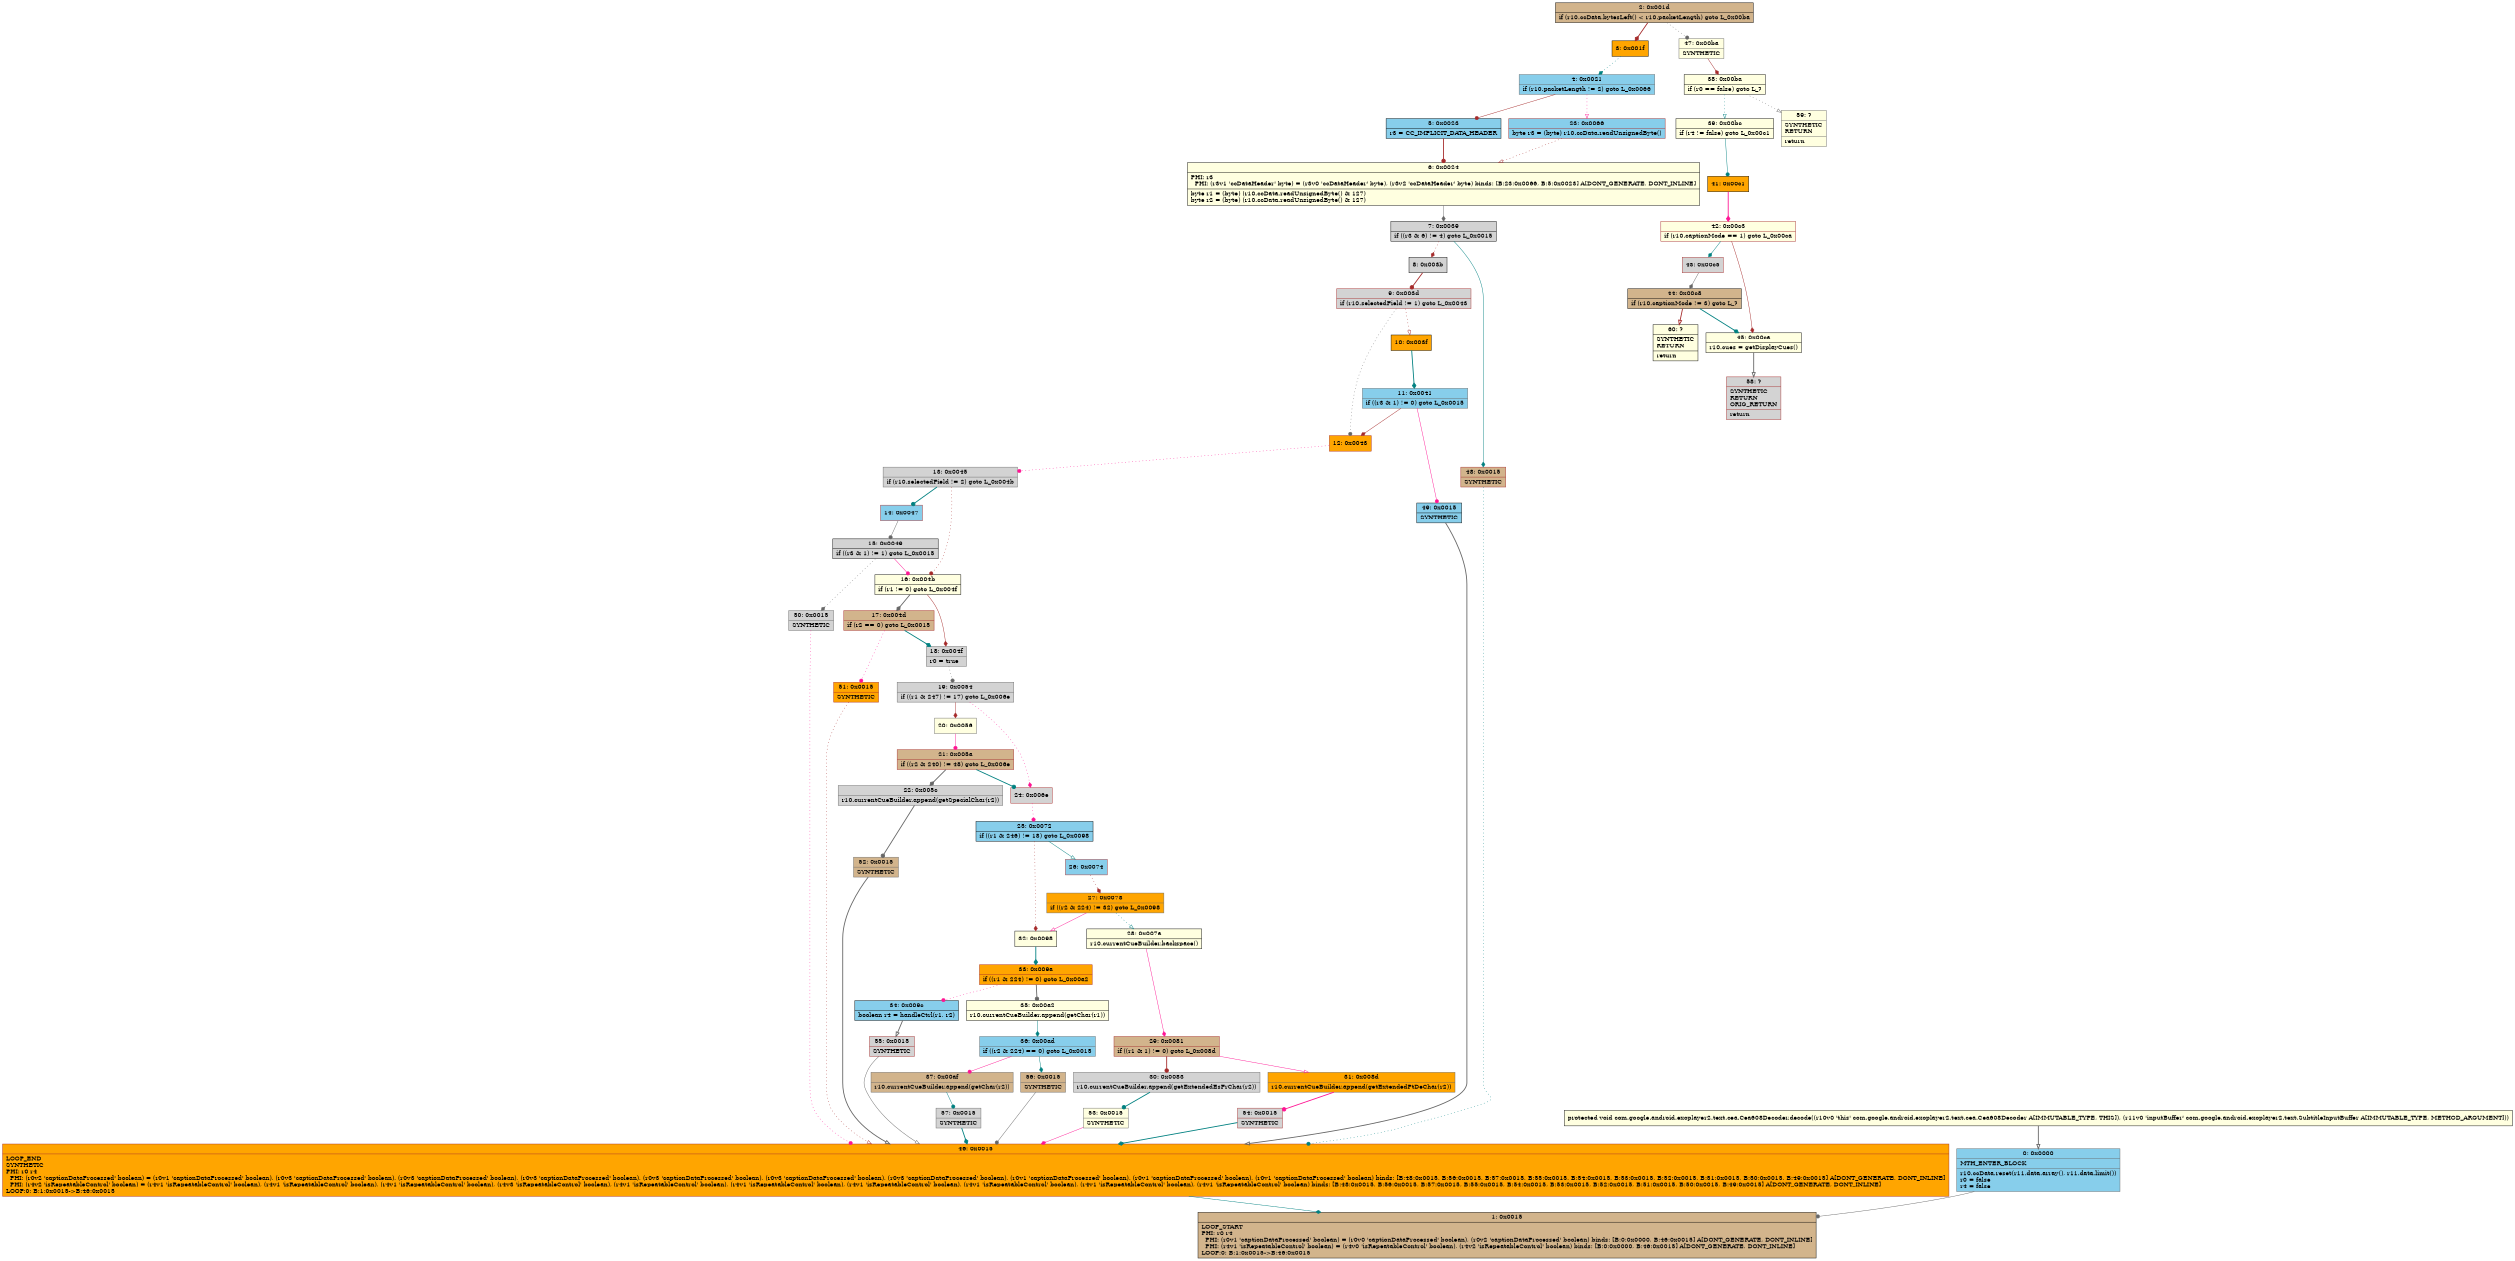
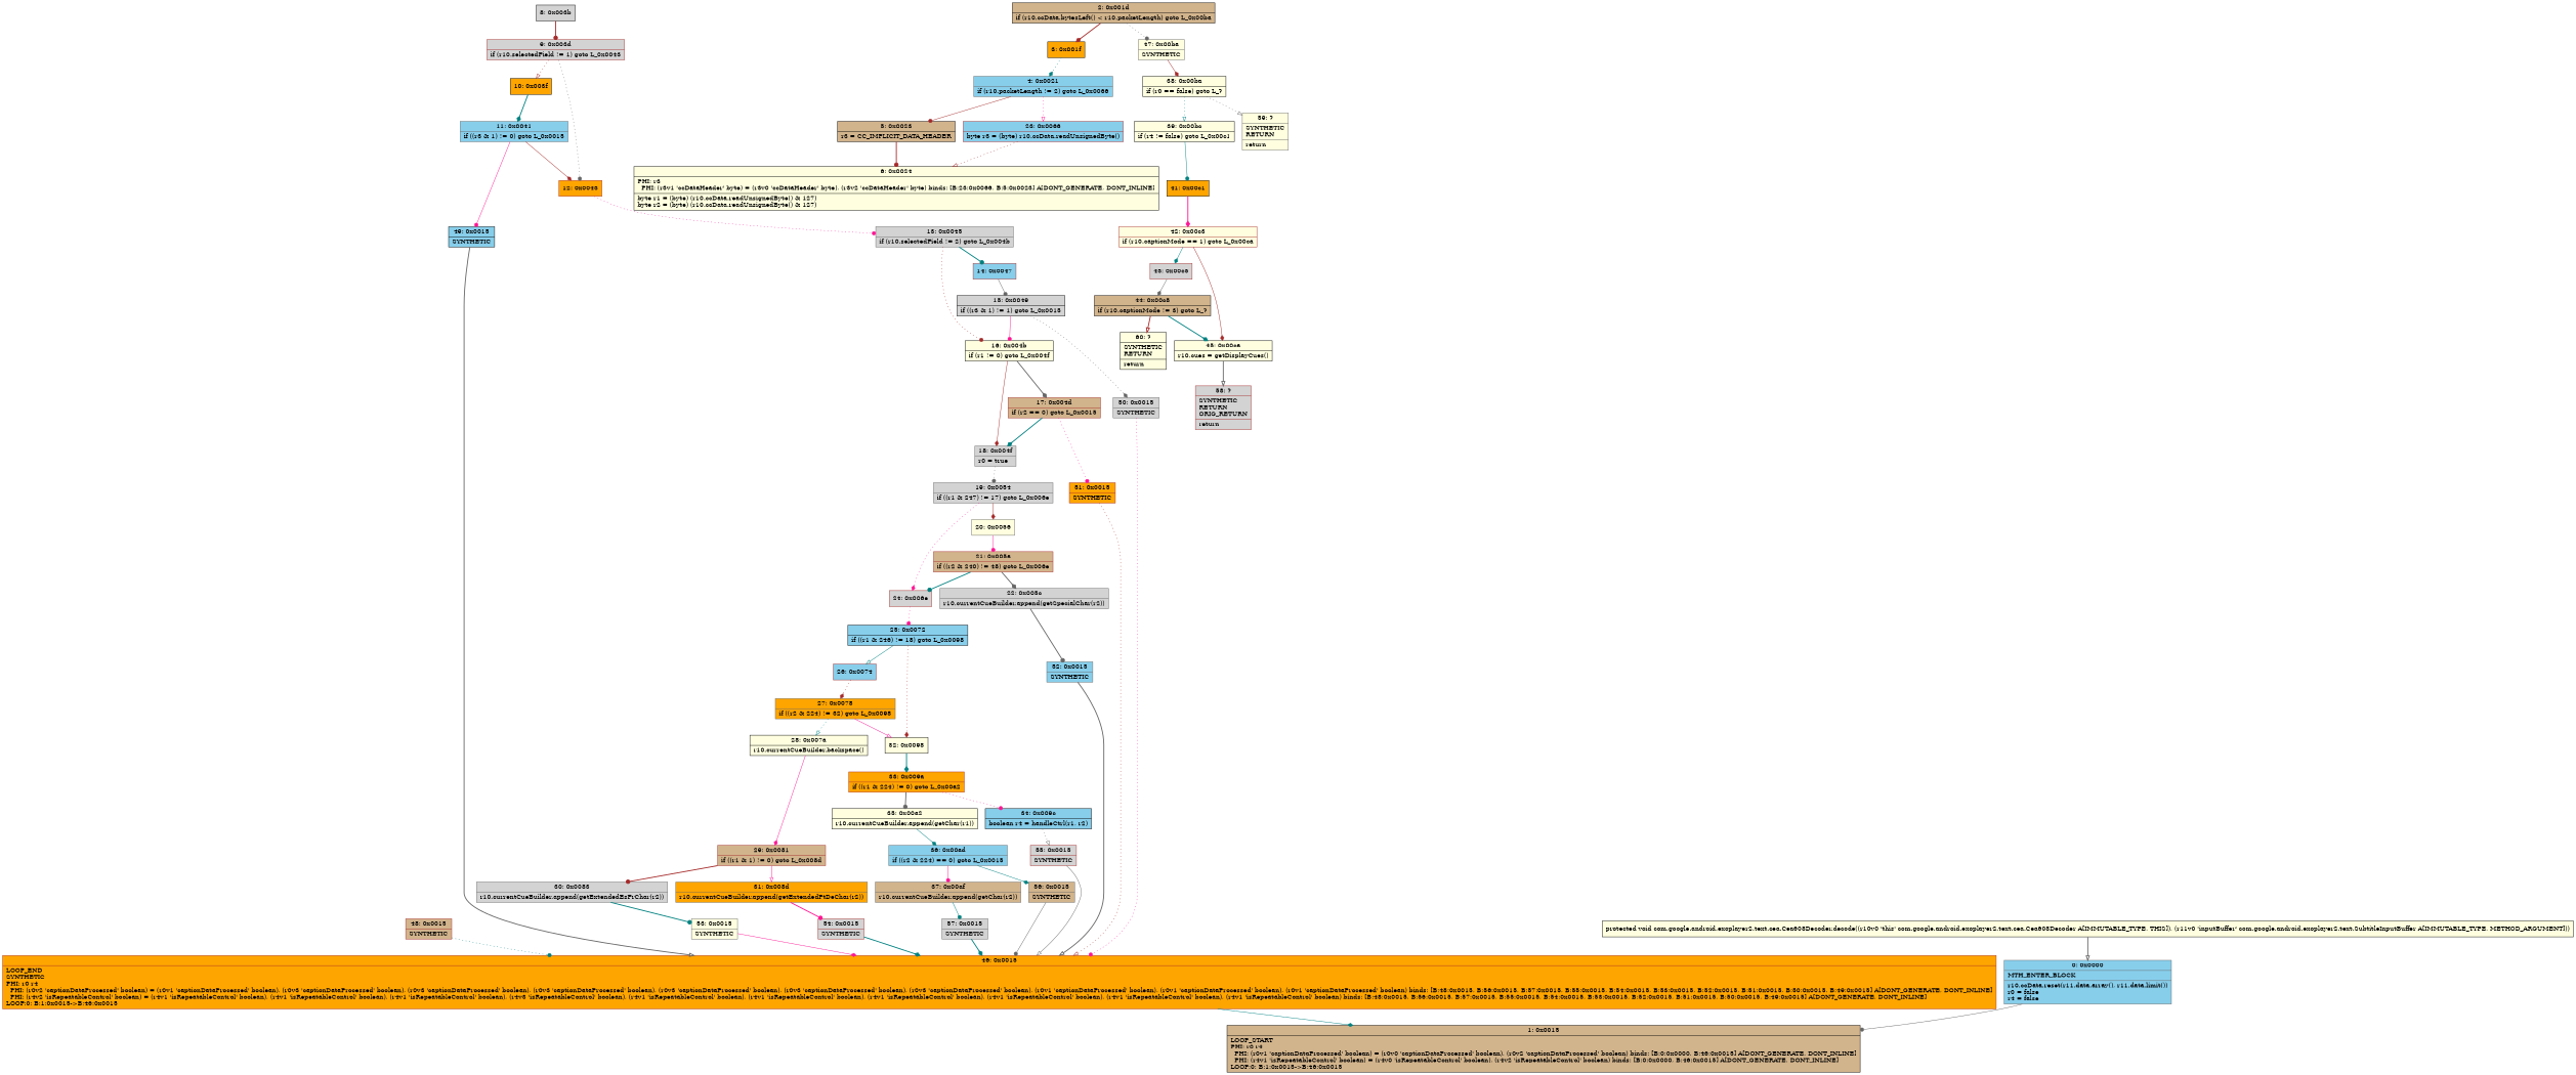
  digraph {
    node [color=black fillcolor=lightgrey shape=record style=filled]
    edge [arrowhead=diamond color=teal style=solid]
    n1 [color=gray40 fillcolor=skyblue label="{0\:\ 0x0000|MTH_ENTER_BLOCK\l|r10.ccData.reset(r11.data.array(), r11.data.limit())\lr0 = false\lr4 = false\l}"]
    n2 [fillcolor=tan label="{1\:\ 0x0015|LOOP_START\lPHI: r0 r4 \l  PHI: (r0v1 'captionDataProcessed' boolean) = (r0v0 'captionDataProcessed' boolean), (r0v2 'captionDataProcessed' boolean) binds: [B:0:0x0000, B:46:0x0015] A[DONT_GENERATE, DONT_INLINE]\l  PHI: (r4v1 'isRepeatableControl' boolean) = (r4v0 'isRepeatableControl' boolean), (r4v2 'isRepeatableControl' boolean) binds: [B:0:0x0000, B:46:0x0015] A[DONT_GENERATE, DONT_INLINE]\lLOOP:0: B:1:0x0015\-\>B:46:0x0015\l}"]
    n3 [fillcolor=tan label="{2\:\ 0x001d|if (r10.ccData.bytesLeft() \< r10.packetLength) goto L_0x00ba\l}"]
    n4 [fillcolor=orange label="{3\:\ 0x001f}"]
    n5 [color=gray40 fillcolor=lightyellow label="{47\:\ 0x00ba|SYNTHETIC\l}"]
    n6 [color=gray40 fillcolor=skyblue label="{4\:\ 0x0021|if (r10.packetLength != 2) goto L_0x0066\l}"]
    n7 [fillcolor=lightyellow label="{38\:\ 0x00ba|if (r0 == false) goto L_?\l}"]
-   n8 [fillcolor=skyblue label="{5\:\ 0x0023|r3 = CC_IMPLICIT_DATA_HEADER\l}"]
+   n8 [fillcolor=tan label="{5\:\ 0x0023|r3 = CC_IMPLICIT_DATA_HEADER\l}"]
    n9 [color=brown fillcolor=skyblue label="{23\:\ 0x0066|byte r3 = (byte) r10.ccData.readUnsignedByte()\l}"]
    n10 [fillcolor=lightyellow label="{6\:\ 0x0024|PHI: r3 \l  PHI: (r3v1 'ccDataHeader' byte) = (r3v0 'ccDataHeader' byte), (r3v2 'ccDataHeader' byte) binds: [B:23:0x0066, B:5:0x0023] A[DONT_GENERATE, DONT_INLINE]\l|byte r1 = (byte) (r10.ccData.readUnsignedByte() & 127)\lbyte r2 = (byte) (r10.ccData.readUnsignedByte() & 127)\l}"]
-   n11 [label="{7\:\ 0x0039|if ((r3 & 6) != 4) goto L_0x0015\l}"]
    n12 [label="{8\:\ 0x003b}"]
    n13 [color=brown fillcolor=tan label="{48\:\ 0x0015|SYNTHETIC\l}"]
    n14 [color=brown label="{9\:\ 0x003d|if (r10.selectedField != 1) goto L_0x0043\l}"]
    n15 [color=brown fillcolor=orange label="{46\:\ 0x0015|LOOP_END\lSYNTHETIC\lPHI: r0 r4 \l  PHI: (r0v2 'captionDataProcessed' boolean) = (r0v1 'captionDataProcessed' boolean), (r0v3 'captionDataProcessed' boolean), (r0v3 'captionDataProcessed' boolean), (r0v3 'captionDataProcessed' boolean), (r0v3 'captionDataProcessed' boolean), (r0v3 'captionDataProcessed' boolean), (r0v3 'captionDataProcessed' boolean), (r0v1 'captionDataProcessed' boolean), (r0v1 'captionDataProcessed' boolean), (r0v1 'captionDataProcessed' boolean) binds: [B:48:0x0015, B:56:0x0015, B:57:0x0015, B:55:0x0015, B:54:0x0015, B:53:0x0015, B:52:0x0015, B:51:0x0015, B:50:0x0015, B:49:0x0015] A[DONT_GENERATE, DONT_INLINE]\l  PHI: (r4v2 'isRepeatableControl' boolean) = (r4v1 'isRepeatableControl' boolean), (r4v1 'isRepeatableControl' boolean), (r4v1 'isRepeatableControl' boolean), (r4v3 'isRepeatableControl' boolean), (r4v1 'isRepeatableControl' boolean), (r4v1 'isRepeatableControl' boolean), (r4v1 'isRepeatableControl' boolean), (r4v1 'isRepeatableControl' boolean), (r4v1 'isRepeatableControl' boolean), (r4v1 'isRepeatableControl' boolean) binds: [B:48:0x0015, B:56:0x0015, B:57:0x0015, B:55:0x0015, B:54:0x0015, B:53:0x0015, B:52:0x0015, B:51:0x0015, B:50:0x0015, B:49:0x0015] A[DONT_GENERATE, DONT_INLINE]\lLOOP:0: B:1:0x0015\-\>B:46:0x0015\l}"]
    n16 [fillcolor=orange label="{10\:\ 0x003f}"]
    n17 [color=brown fillcolor=orange label="{12\:\ 0x0043}"]
    n18 [color=gray40 fillcolor=skyblue label="{11\:\ 0x0041|if ((r3 & 1) != 0) goto L_0x0015\l}"]
    n19 [color=gray40 label="{13\:\ 0x0045|if (r10.selectedField != 2) goto L_0x004b\l}"]
    n20 [fillcolor=skyblue label="{49\:\ 0x0015|SYNTHETIC\l}"]
    n21 [color=brown fillcolor=skyblue label="{14\:\ 0x0047}"]
    n22 [fillcolor=lightyellow label="{16\:\ 0x004b|if (r1 != 0) goto L_0x004f\l}"]
    n23 [label="{15\:\ 0x0049|if ((r3 & 1) != 1) goto L_0x0015\l}"]
    n24 [color=brown fillcolor=tan label="{17\:\ 0x004d|if (r2 == 0) goto L_0x0015\l}"]
    n25 [color=gray40 label="{18\:\ 0x004f|r0 = true\l}"]
    n26 [color=gray40 label="{50\:\ 0x0015|SYNTHETIC\l}"]
    n27 [color=brown fillcolor=orange label="{51\:\ 0x0015|SYNTHETIC\l}"]
    n28 [color=gray40 label="{19\:\ 0x0054|if ((r1 & 247) != 17) goto L_0x006e\l}"]
    n29 [color=gray40 fillcolor=lightyellow label="{20\:\ 0x0056}"]
    n30 [color=brown label="{24\:\ 0x006e}"]
    n31 [color=brown fillcolor=tan label="{21\:\ 0x005a|if ((r2 & 240) != 48) goto L_0x006e\l}"]
    n32 [fillcolor=skyblue label="{25\:\ 0x0072|if ((r1 & 246) != 18) goto L_0x0098\l}"]
    n33 [color=gray40 label="{22\:\ 0x005c|r10.currentCueBuilder.append(getSpecialChar(r2))\l}"]
-   n34 [color=gray40 fillcolor=tan label="{52\:\ 0x0015|SYNTHETIC\l}"]
+   n34 [color=gray40 fillcolor=skyblue label="{52\:\ 0x0015|SYNTHETIC\l}"]
    n35 [color=brown fillcolor=skyblue label="{26\:\ 0x0074}"]
    n36 [fillcolor=lightyellow label="{32\:\ 0x0098}"]
    n37 [color=gray40 fillcolor=orange label="{27\:\ 0x0078|if ((r2 & 224) != 32) goto L_0x0098\l}"]
    n38 [color=brown fillcolor=orange label="{33\:\ 0x009a|if ((r1 & 224) != 0) goto L_0x00a2\l}"]
    n39 [fillcolor=lightyellow label="{28\:\ 0x007a|r10.currentCueBuilder.backspace()\l}"]
    n40 [color=brown fillcolor=tan label="{29\:\ 0x0081|if ((r1 & 1) != 0) goto L_0x008d\l}"]
    n41 [color=gray40 label="{30\:\ 0x0083|r10.currentCueBuilder.append(getExtendedEsFrChar(r2))\l}"]
    n42 [color=gray40 fillcolor=orange label="{31\:\ 0x008d|r10.currentCueBuilder.append(getExtendedPtDeChar(r2))\l}"]
    n43 [color=gray40 fillcolor=lightyellow label="{53\:\ 0x0015|SYNTHETIC\l}"]
    n44 [color=brown label="{54\:\ 0x0015|SYNTHETIC\l}"]
    n45 [fillcolor=skyblue label="{34\:\ 0x009c|boolean r4 = handleCtrl(r1, r2)\l}"]
    n46 [fillcolor=lightyellow label="{35\:\ 0x00a2|r10.currentCueBuilder.append(getChar(r1))\l}"]
    n47 [color=brown label="{55\:\ 0x0015|SYNTHETIC\l}"]
    n48 [color=gray40 fillcolor=skyblue label="{36\:\ 0x00ad|if ((r2 & 224) == 0) goto L_0x0015\l}"]
    n49 [color=gray40 fillcolor=tan label="{37\:\ 0x00af|r10.currentCueBuilder.append(getChar(r2))\l}"]
    n50 [color=gray40 fillcolor=tan label="{56\:\ 0x0015|SYNTHETIC\l}"]
    n51 [color=gray40 label="{57\:\ 0x0015|SYNTHETIC\l}"]
    n52 [fillcolor=lightyellow label="{39\:\ 0x00bc|if (r4 != false) goto L_0x00c1\l}"]
    n53 [color=gray40 fillcolor=lightyellow label="{59\:\ ?|SYNTHETIC\lRETURN\l|return\l}"]
    n54 [fillcolor=orange label="{41\:\ 0x00c1}"]
    n55 [color=brown fillcolor=lightyellow label="{42\:\ 0x00c3|if (r10.captionMode == 1) goto L_0x00ca\l}"]
    n56 [color=brown label="{43\:\ 0x00c5}"]
    n57 [fillcolor=lightyellow label="{45\:\ 0x00ca|r10.cues = getDisplayCues()\l}"]
    n58 [fillcolor=tan label="{44\:\ 0x00c8|if (r10.captionMode != 3) goto L_?\l}"]
    n59 [color=brown label="{58\:\ ?|SYNTHETIC\lRETURN\lORIG_RETURN\l|return\l}"]
    n60 [fillcolor=lightyellow label="{60\:\ ?|SYNTHETIC\lRETURN\l|return\l}"]
    n61 [fillcolor=lightyellow label="{protected void com.google.android.exoplayer2.text.cea.Cea608Decoder.decode((r10v0 'this' com.google.android.exoplayer2.text.cea.Cea608Decoder A[IMMUTABLE_TYPE, THIS]), (r11v0 'inputBuffer' com.google.android.exoplayer2.text.SubtitleInputBuffer A[IMMUTABLE_TYPE, METHOD_ARGUMENT])) }"]
    n1 -> n2 [arrowhead=dot color=gray40]
    n3 -> n4 [color=brown style=bold]
    n3 -> n5 [arrowhead=dot color=gray40 style=dotted]
    n4 -> n6 [style=dotted]
    n5 -> n7 [color=brown]
    n6 -> n8 [arrowhead=dot color=brown]
    n6 -> n9 [arrowhead=onormal color=deeppink style=dotted]
    n7 -> n52 [arrowhead=onormal style=dotted]
    n7 -> n53 [arrowhead=onormal color=gray40 style=dotted]
    n8 -> n10 [arrowhead=dot color=brown style=bold]
    n9 -> n10 [arrowhead=onormal color=brown style=dotted]
-   n10 -> n11 [color=gray40]
-   n11 -> n12 [color=brown style=dotted]
-   n11 -> n13
    n12 -> n14 [arrowhead=dot color=brown style=bold]
    n13 -> n15 [arrowhead=dot style=dotted]
    n14 -> n16 [arrowhead=onormal color=brown style=dotted]
    n14 -> n17 [arrowhead=dot color=gray40 style=dotted]
    n15 -> n2
    n16 -> n18 [style=bold]
    n17 -> n19 [arrowhead=dot color=deeppink style=dotted]
    n18 -> n17 [color=brown]
    n18 -> n20 [arrowhead=dot color=deeppink]
    n19 -> n21 [arrowhead=dot style=bold]
    n19 -> n22 [arrowhead=dot color=brown style=dotted]
    n20 -> n15 [arrowhead=onormal color=gray40 style=bold]
    n21 -> n23 [arrowhead=dot color=gray40]
    n22 -> n24 [color=gray40 style=bold]
    n22 -> n25 [color=brown]
    n23 -> n22 [arrowhead=dot color=deeppink]
    n23 -> n26 [color=gray40 style=dotted]
    n24 -> n25 [style=bold]
    n24 -> n27 [arrowhead=dot color=deeppink style=dotted]
    n25 -> n28 [arrowhead=dot color=gray40 style=dotted]
    n26 -> n15 [arrowhead=dot color=deeppink style=dotted]
    n27 -> n15 [arrowhead=onormal color=brown style=dotted]
    n28 -> n29 [color=brown]
    n28 -> n30 [color=deeppink style=dotted]
    n29 -> n31 [arrowhead=dot color=deeppink]
    n30 -> n32 [arrowhead=dot color=deeppink style=dotted]
    n31 -> n30 [arrowhead=dot style=bold]
    n31 -> n33 [color=gray40 style=bold]
    n32 -> n35 [arrowhead=onormal]
    n32 -> n36 [color=brown style=dotted]
    n33 -> n34 [arrowhead=dot color=gray40 style=bold]
    n34 -> n15 [arrowhead=onormal color=gray40 style=bold]
    n35 -> n37 [color=brown style=dotted]
    n36 -> n38 [style=bold]
    n37 -> n36 [arrowhead=onormal color=deeppink]
    n37 -> n39 [arrowhead=onormal style=dotted]
    n38 -> n45 [arrowhead=dot color=deeppink style=dotted]
    n38 -> n46 [arrowhead=dot color=gray40 style=bold]
    n39 -> n40 [color=deeppink]
    n40 -> n41 [arrowhead=dot color=brown style=bold]
    n40 -> n42 [arrowhead=onormal color=deeppink]
    n41 -> n43 [arrowhead=dot style=bold]
    n42 -> n44 [arrowhead=dot color=deeppink style=bold]
    n43 -> n15 [color=deeppink]
    n44 -> n15 [style=bold]
-   n45 -> n47 [arrowhead=onormal color=gray40 style=bold]
+   n45 -> n47 [arrowhead=onormal color=gray40 style=dotted]
    n46 -> n48
    n47 -> n15 [arrowhead=onormal color=gray40]
    n48 -> n49 [arrowhead=dot color=deeppink]
    n48 -> n50
    n49 -> n51 [arrowhead=dot]
    n50 -> n15 [arrowhead=dot color=gray40]
    n51 -> n15 [style=bold]
    n52 -> n54 [arrowhead=dot]
    n54 -> n55 [color=deeppink style=bold]
    n55 -> n56
    n55 -> n57 [color=brown]
    n56 -> n58 [color=gray40]
    n57 -> n59 [arrowhead=onormal color=gray40 style=bold]
    n58 -> n57 [style=bold]
    n58 -> n60 [arrowhead=onormal color=brown style=bold]
    n61 -> n1 [arrowhead=onormal color=gray40 style=bold]
  }
